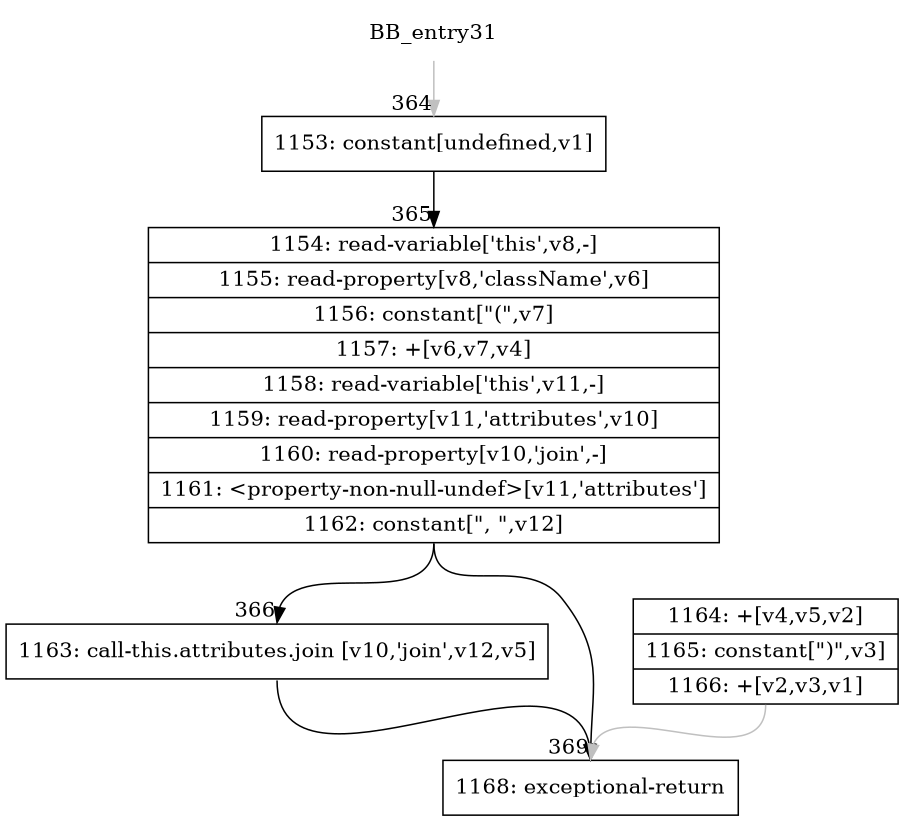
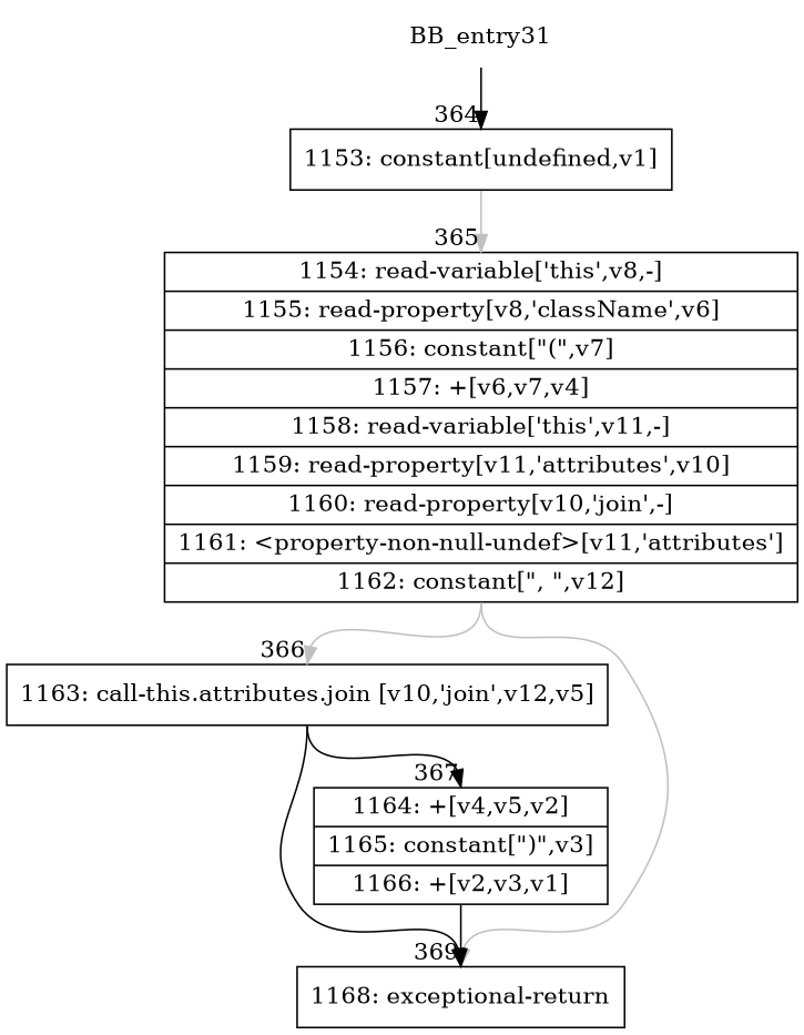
  digraph {
    rankdir=TD
    node [shape=record]
    edge [headport=n tailport=s]
    n1 [label=BB_entry31 shape=none]
    n2 [label="{1153: constant[undefined,v1]}"]
    n3 [label="{1154: read-variable['this',v8,-]|1155: read-property[v8,'className',v6]|1156: constant[\"(\",v7]|1157: +[v6,v7,v4]|1158: read-variable['this',v11,-]|1159: read-property[v11,'attributes',v10]|1160: read-property[v10,'join',-]|1161: \<property-non-null-undef\>[v11,'attributes']|1162: constant[\", \",v12]}"]
    n4 [label="{1163: call-this.attributes.join [v10,'join',v12,v5]}"]
    n5 [label="{1168: exceptional-return}"]
    n6 [label="{1164: +[v4,v5,v2]|1165: constant[\")\",v3]|1166: +[v2,v3,v1]}"]
-   n1 -> n2 [headlabel="    364" color=gray]
-   n2 -> n3 [headlabel="      365"]
-   n3 -> n4 [headlabel="      366"]
-   n3 -> n5 [color=black headlabel="      369"]
+   n1 -> n2 [headlabel="    364"]
+   n2 -> n3 [headlabel="      365" color=gray]
+   n3 -> n4 [headlabel="      366" color=gray]
+   n3 -> n5 [color=gray headlabel="      369"]
    n4 -> n5 [color=black]
-   n6 -> n5 [color=gray]
+   n4 -> n6 [headlabel="      367"]
+   n6 -> n5 [color=black]
  }
